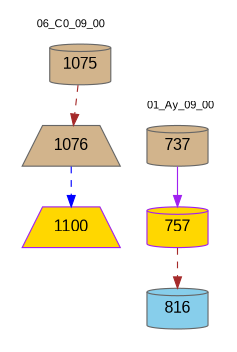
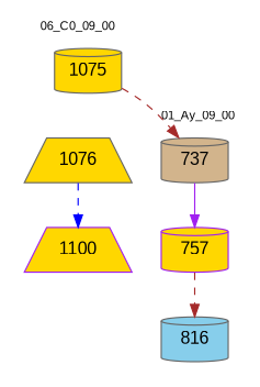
  digraph {
    fontname="Liberation Sans"
    node [color=gray40 fillcolor=gold fontname="Liberation Sans" shape=cylinder style=filled]
    edge [color=brown fontname="Liberation Sans" style=dashed]
    n1 [fillcolor=tan label=737]
    n2 [color=purple label=757]
    n3 [fillcolor=skyblue label=816]
-   n4 [fillcolor=tan label=1075]
-   n5 [fillcolor=tan label=1076 shape=trapezium]
+   n4 [label=1075]
+   n5 [label=1076 shape=trapezium]
    n6 [color=purple label=1100 shape=trapezium]
    subgraph cluster_1 {
      color=white
      fontsize=10
      label="01_Ay_09_00"
      n1
      n2
      n3
    }
    subgraph cluster_2 {
      color=white
      fontsize=10
      label="06_C0_09_00"
      n4
      n5
      n6
    }
    n1 -> n2 [color=purple style=solid]
    n2 -> n3
-   n4 -> n5
+   n4 -> n1
    n5 -> n6 [color=blue]
  }
